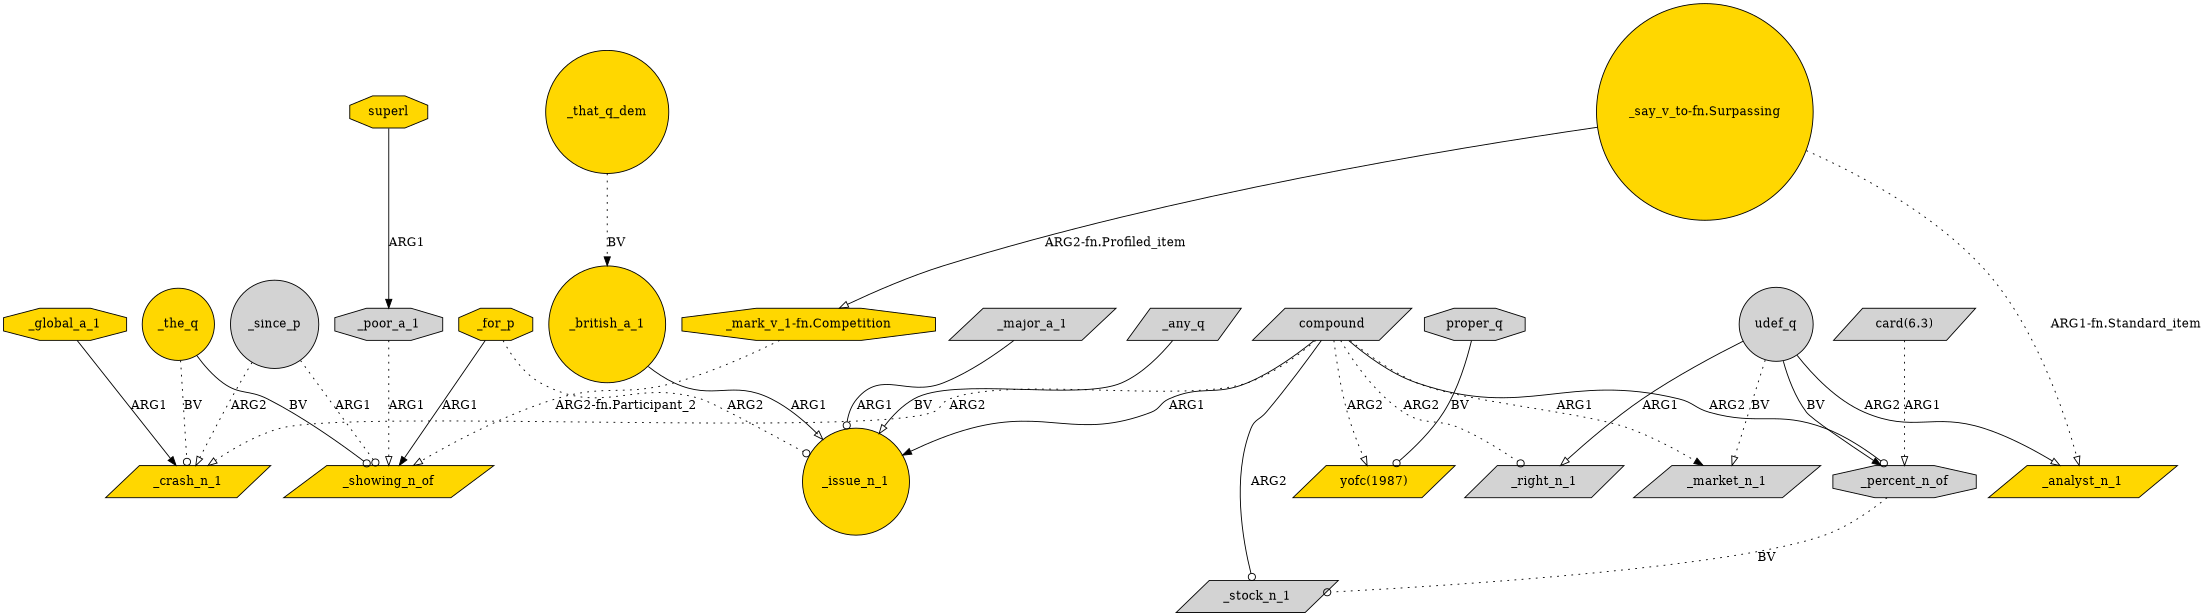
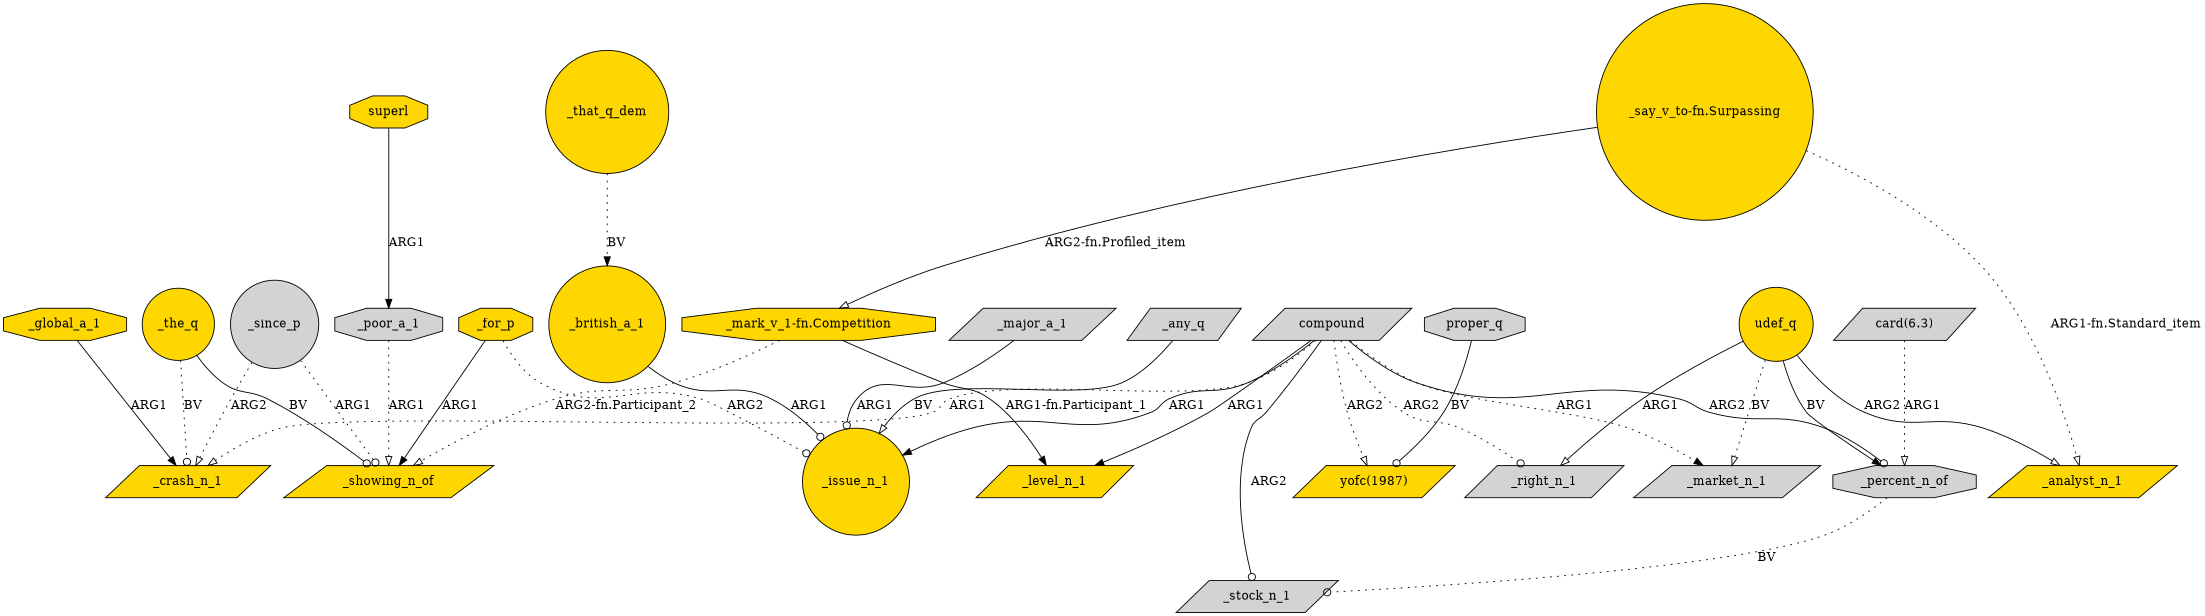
  digraph {
    node [fillcolor=gold shape=parallelogram style=filled]
    edge [arrowhead=onormal style=solid]
    _since_p [fillcolor=lightgrey shape=circle]
    _crash_n_1
    _showing_n_of
    compound [fillcolor=lightgrey]
+   _level_n_1
    _market_n_1 [fillcolor=lightgrey]
    _right_n_1 [fillcolor=lightgrey]
    _issue_n_1 [shape=circle]
    _stock_n_1 [fillcolor=lightgrey]
    _percent_n_of [fillcolor=lightgrey shape=octagon]
    "yofc(1987)"
    _that_q_dem [shape=circle]
    _british_a_1 [shape=circle]
-   udef_q [fillcolor=lightgrey shape=circle]
+   udef_q [shape=circle]
    _analyst_n_1
    superl [shape=octagon]
    _poor_a_1 [fillcolor=lightgrey shape=octagon]
    "_say_v_to-fn.Surpassing" [shape=circle]
    "_mark_v_1-fn.Competition" [shape=octagon]
    _global_a_1 [shape=octagon]
    _for_p [shape=octagon]
    _the_q [shape=circle]
    "card(6.3)" [fillcolor=lightgrey]
    proper_q [fillcolor=lightgrey shape=octagon]
    _any_q [fillcolor=lightgrey]
    _major_a_1 [fillcolor=lightgrey]
    _since_p -> _crash_n_1 [label=ARG2 style=dotted]
    _since_p -> _showing_n_of [arrowhead=odot label=ARG1 style=dotted]
-   compound -> _crash_n_1 [label=ARG2 style=dotted]
+   compound -> _crash_n_1 [label=ARG1 style=dotted]
+   compound -> _level_n_1 [arrowhead=normal label=ARG1]
    compound -> _market_n_1 [arrowhead=normal label=ARG1 style=dotted]
    compound -> _right_n_1 [arrowhead=odot label=ARG2 style=dotted]
    compound -> _issue_n_1 [arrowhead=normal label=ARG1]
    compound -> _stock_n_1 [arrowhead=odot label=ARG2]
    compound -> _percent_n_of [arrowhead=odot label=ARG2]
    compound -> "yofc(1987)" [label=ARG2 style=dotted]
    _percent_n_of -> _stock_n_1 [arrowhead=odot label=BV style=dotted]
    _that_q_dem -> _british_a_1 [arrowhead=normal label=BV style=dotted]
-   _british_a_1 -> _issue_n_1 [label=ARG1]
+   _british_a_1 -> _issue_n_1 [arrowhead=odot label=ARG1]
    udef_q -> _market_n_1 [label=BV style=dotted]
    udef_q -> _right_n_1 [label=ARG1]
    udef_q -> _percent_n_of [arrowhead=normal label=BV]
    udef_q -> _analyst_n_1 [label=ARG2]
    superl -> _poor_a_1 [arrowhead=normal label=ARG1]
    _poor_a_1 -> _showing_n_of [label=ARG1 style=dotted]
    "_say_v_to-fn.Surpassing" -> _analyst_n_1 [label="ARG1-fn.Standard_item" style=dotted]
    "_say_v_to-fn.Surpassing" -> "_mark_v_1-fn.Competition" [label="ARG2-fn.Profiled_item"]
    "_mark_v_1-fn.Competition" -> _showing_n_of [label="ARG2-fn.Participant_2" style=dotted]
+   "_mark_v_1-fn.Competition" -> _level_n_1 [arrowhead=normal label="ARG1-fn.Participant_1"]
    _global_a_1 -> _crash_n_1 [arrowhead=normal label=ARG1]
    _for_p -> _showing_n_of [arrowhead=normal label=ARG1]
    _for_p -> _issue_n_1 [arrowhead=odot label=ARG2 style=dotted]
    _the_q -> _crash_n_1 [arrowhead=odot label=BV style=dotted]
    _the_q -> _showing_n_of [arrowhead=odot label=BV]
    "card(6.3)" -> _percent_n_of [label=ARG1 style=dotted]
    proper_q -> "yofc(1987)" [arrowhead=odot label=BV]
    _any_q -> _issue_n_1 [label=BV]
    _major_a_1 -> _issue_n_1 [arrowhead=odot label=ARG1]
  }
